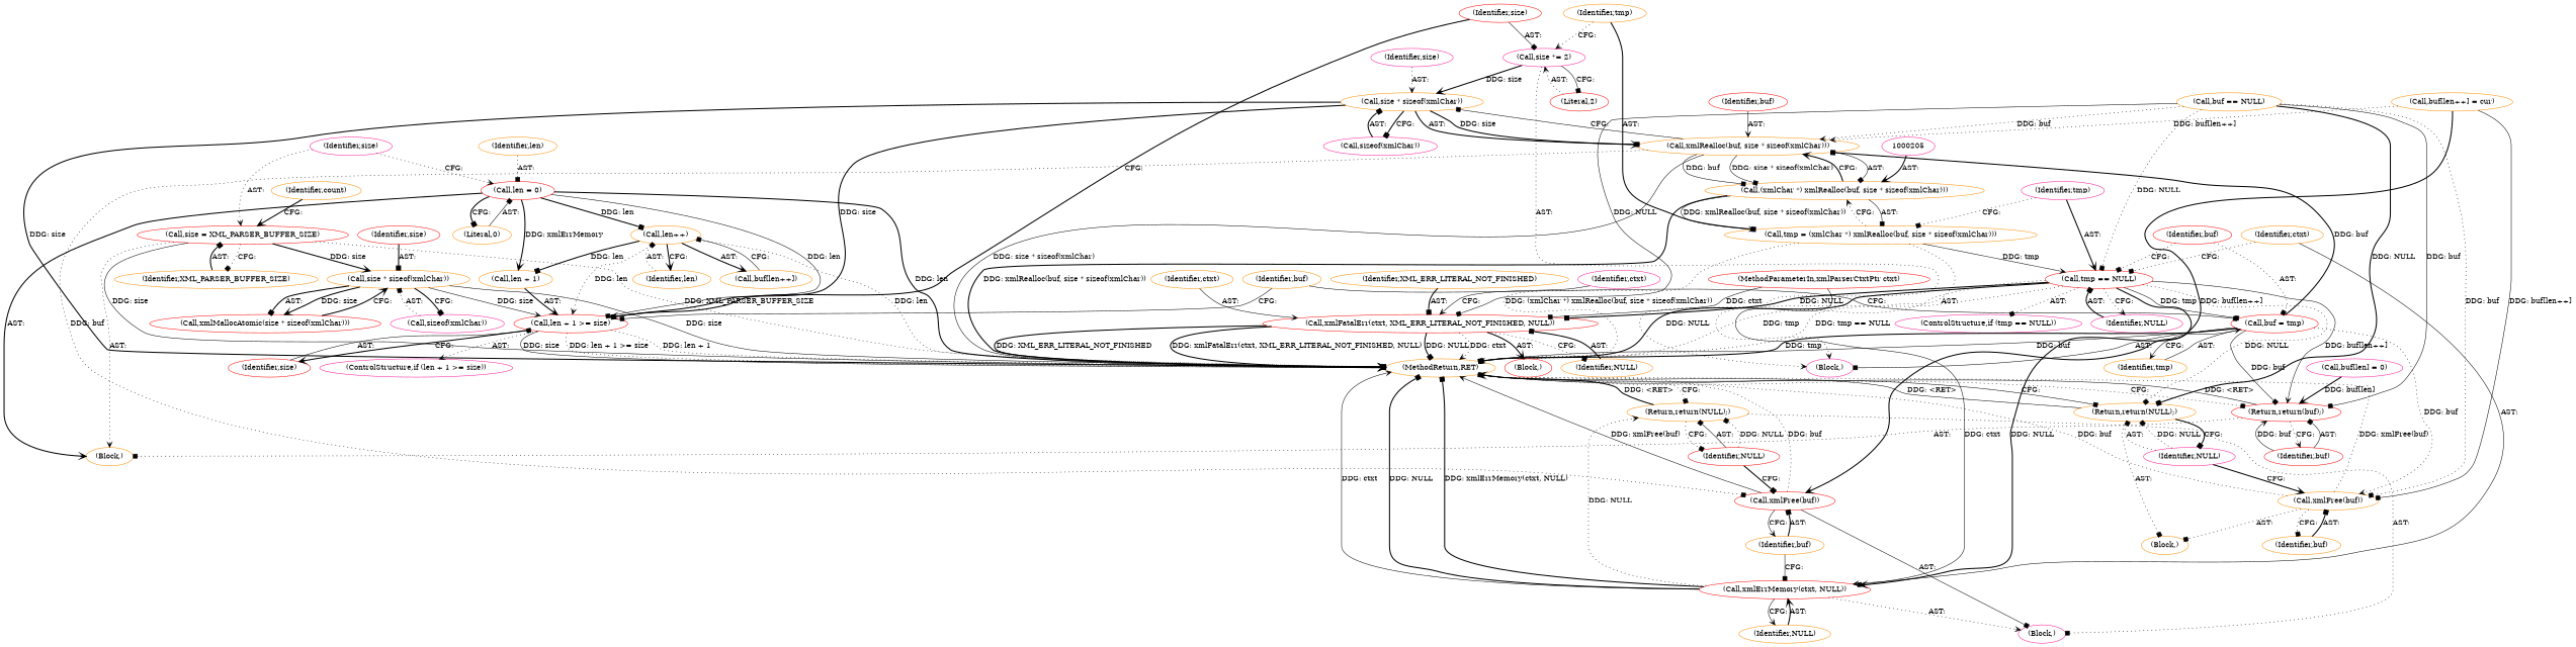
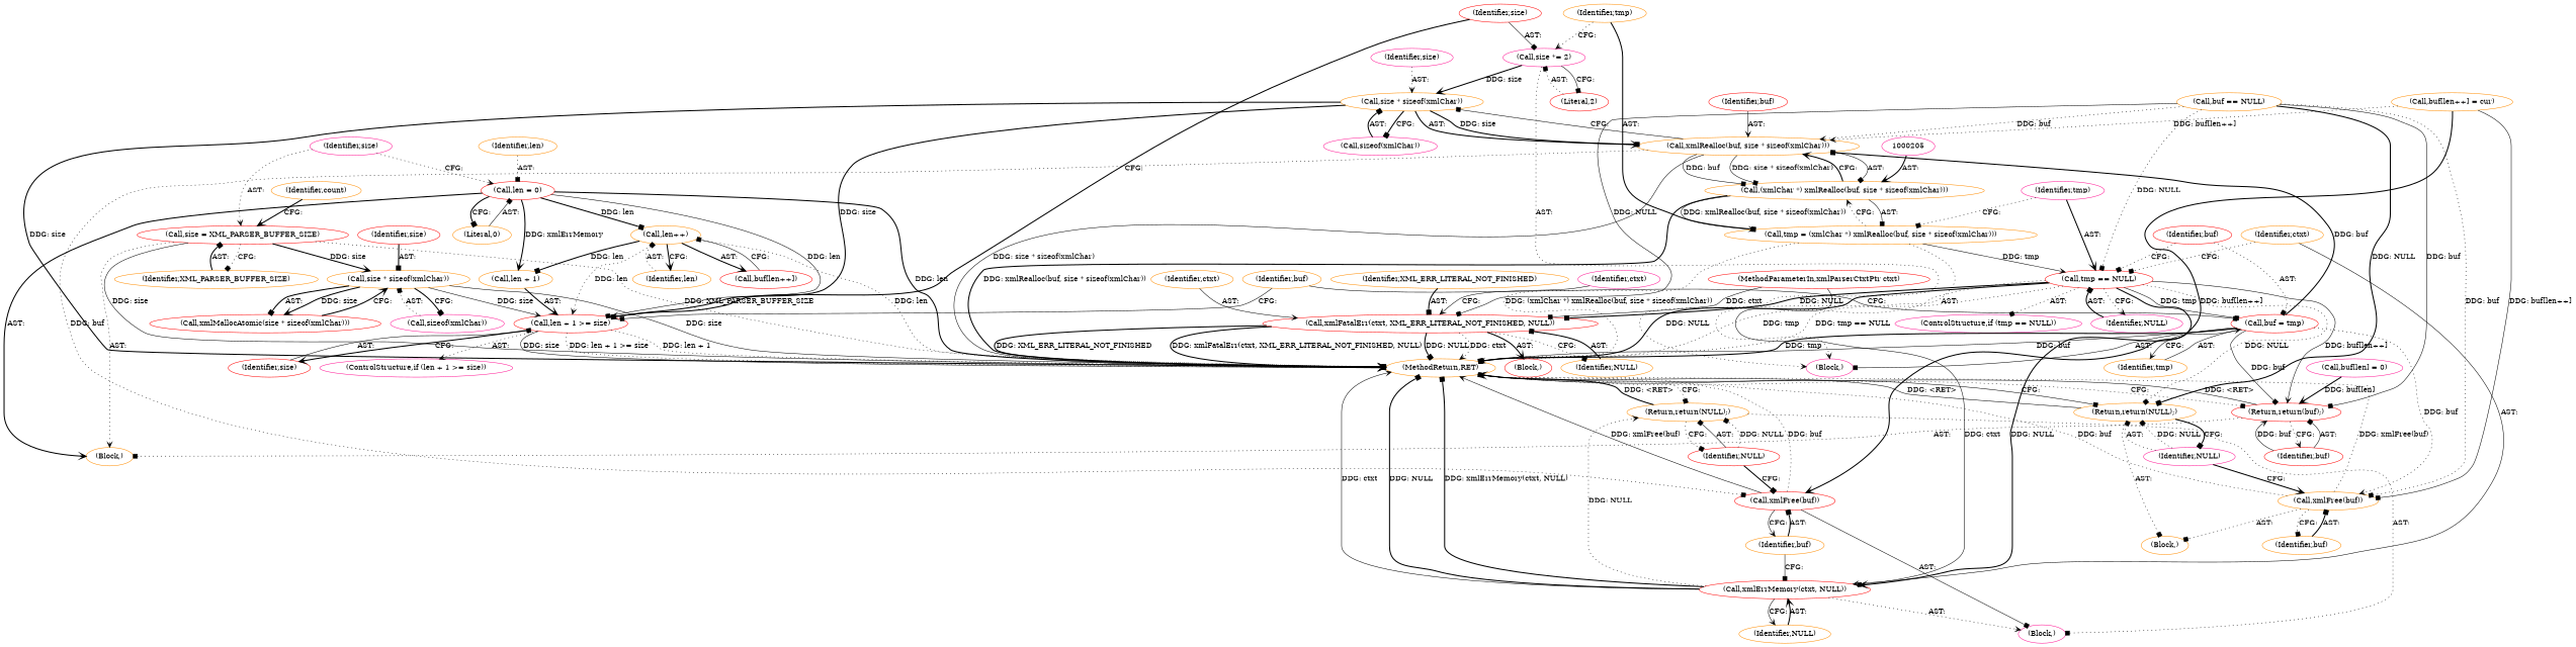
  digraph {
    node [color=darkorange]
    edge [arrowhead=box style=bold]
    n1 [label="(Call,size * sizeof(xmlChar))"]
    n2 [color=red label="(Call,len + 1 >= size)"]
    n3 [label="(Call,xmlRealloc(buf, size * sizeof(xmlChar)))"]
    n4 [color=deeppink label="(Call,sizeof(xmlChar))"]
    n5 [label="(MethodReturn,RET)"]
    n6 [color=red label="(Identifier,size)"]
    n7 [color=deeppink label="(ControlStructure,if (len + 1 >= size))"]
    n8 [label="(Call,(xmlChar *) xmlRealloc(buf, size * sizeof(xmlChar)))"]
    n9 [color=red label="(Call,xmlFree(buf))"]
    n10 [label="(Return,return(NULL);)"]
    n11 [label="(Return,return(NULL);)"]
    n12 [color=red label="(Return,return(buf);)"]
    n13 [color=deeppink label="(Call,size *= 2)"]
    n14 [color=deeppink label="(Block,)"]
    n15 [color=red label="(Literal,2)"]
    n16 [label="(Call,len++)"]
-   n17 [label="(Call,buf[len++])"]
+   n17 [color=red label="(Call,buf[len++])"]
    n18 [label="(Identifier,len)"]
    n19 [label="(Call,len + 1)"]
    n20 [color=red label="(Call,len = 0)"]
    n21 [label="(Literal,0)"]
    n22 [label="(Block,)"]
    n23 [label="(Call,size * sizeof(xmlChar))"]
    n24 [color=red label="(Call,xmlMallocAtomic(size * sizeof(xmlChar)))"]
    n25 [color=deeppink label="(Call,sizeof(xmlChar))"]
    n26 [color=red label="(Call,size = XML_PARSER_BUFFER_SIZE)"]
    n27 [label="(Identifier,XML_PARSER_BUFFER_SIZE)"]
    n28 [label="(Call,tmp = (xmlChar *) xmlRealloc(buf, size * sizeof(xmlChar)))"]
    n29 [color=deeppink label="(Block,)"]
    n30 [label="(Identifier,buf)"]
    n31 [color=red label="(Call,tmp == NULL)"]
    n32 [color=red label="(Call,xmlErrMemory(ctxt, NULL))"]
    n33 [color=red label="(Call,buf = tmp)"]
    n34 [color=red label="(Call,xmlFatalErr(ctxt, XML_ERR_LITERAL_NOT_FINISHED, NULL))"]
    n35 [color=deeppink label="(ControlStructure,if (tmp == NULL))"]
    n36 [color=deeppink label="(Identifier,NULL)"]
    n37 [label="(Identifier,NULL)"]
    n38 [label="(Call,xmlFree(buf))"]
    n39 [label="(Identifier,tmp)"]
    n40 [label="(Block,)"]
    n41 [color=deeppink label="(Identifier,NULL)"]
    n42 [color=red label="(Block,)"]
    n43 [label="(Identifier,NULL)"]
    n44 [color=red label="(Identifier,NULL)"]
    n45 [label="(Identifier,buf)"]
    n46 [color=red label="(Identifier,buf)"]
    n47 [label="(Call,buf == NULL)"]
    n48 [label="(Identifier,XML_ERR_LITERAL_NOT_FINISHED)"]
    n49 [color=red label="(Identifier,buf)"]
    n50 [label="(Identifier,len)"]
    n51 [label="(Identifier,count)"]
    n52 [color=deeppink label="(Identifier,tmp)"]
    n53 [label="(Identifier,tmp)"]
    n54 [color=red label="(Identifier,size)"]
    n55 [label="(Identifier,buf)"]
    n56 [color=red label="(Identifier,buf)"]
    n57 [color=red label="(Identifier,size)"]
    n58 [color=red label="(MethodParameterIn,xmlParserCtxtPtr ctxt)"]
    n59 [color=deeppink label="(Call,buf[len] = 0)"]
    n60 [color=deeppink label="(Identifier,ctxt)"]
    n61 [color=deeppink label="(Identifier,size)"]
    n62 [label="(Identifier,ctxt)"]
    n63 [label="(Identifier,ctxt)"]
    n64 [color=deeppink label="(Identifier,size)"]
    n65 [label="(Call,buf[len++] = cur)"]
    1000205 [color=deeppink]
    n1 -> n2 [label="DDG: size"]
    n1 -> n3 [label="AST: "]
    n1 -> n3 [arrowhead=vee label="DDG: size"]
    n1 -> n4 [label="CFG: "]
    n1 -> n5 [arrowhead=vee label="DDG: size"]
    n2 -> n5 [label="DDG: len + 1" style=dotted]
    n2 -> n5 [arrowhead=vee label="DDG: size" style=solid]
    n2 -> n5 [arrowhead=vee label="DDG: len + 1 >= size" style=dotted]
    n2 -> n6 [arrowhead=vee label="CFG: "]
    n2 -> n7 [arrowhead=vee label="AST: " style=dotted]
    n3 -> n1 [label="CFG: " style=solid]
    n3 -> n5 [label="DDG: size * sizeof(xmlChar)" style=solid]
    n3 -> n8 [label="AST: " style=solid]
    n3 -> n8 [label="DDG: buf" style=solid]
    n3 -> n8 [label="DDG: size * sizeof(xmlChar)" style=solid]
    n3 -> n9 [label="DDG: buf" style=dotted]
    n4 -> n1 [label="AST: "]
    n5 -> n10 [label="CFG: " style=solid]
    n5 -> n11 [label="CFG: " style=dotted]
    n5 -> n12 [label="CFG: " style=dotted]
    n6 -> n2 [label="AST: " style=solid]
    n8 -> n3 [arrowhead=vee label="CFG: "]
    n8 -> n5 [label="DDG: xmlRealloc(buf, size * sizeof(xmlChar))"]
    n8 -> n28 [label="AST: " style=solid]
    n8 -> n28 [arrowhead=vee label="DDG: xmlRealloc(buf, size * sizeof(xmlChar))" style=solid]
    n9 -> n5 [arrowhead=vee label="DDG: buf" style=dotted]
    n9 -> n5 [arrowhead=vee label="DDG: xmlFree(buf)" style=solid]
    n9 -> n29 [label="AST: " style=solid]
    n9 -> n30 [arrowhead=vee label="CFG: " style=solid]
    n10 -> n5 [arrowhead=vee label="DDG: <RET>" style=solid]
    n10 -> n40 [label="AST: " style=dotted]
    n10 -> n41 [label="CFG: "]
    n11 -> n5 [arrowhead=vee label="DDG: <RET>"]
    n11 -> n29 [label="AST: " style=dotted]
    n11 -> n44 [label="CFG: " style=dotted]
    n12 -> n5 [arrowhead=vee label="DDG: <RET>" style=solid]
    n12 -> n22 [label="AST: " style=dotted]
    n12 -> n46 [arrowhead=vee label="CFG: " style=dotted]
    n13 -> n1 [arrowhead=vee label="DDG: size"]
    n13 -> n14 [arrowhead=vee label="AST: " style=dotted]
    n13 -> n15 [label="CFG: " style=solid]
-   n15 -> n13 [arrowhead=vee label="AST: " style=dotted]
+   n15 -> n13 [label="AST: " style=dotted]
    n16 -> n2 [arrowhead=vee label="DDG: len" style=dotted]
    n16 -> n5 [label="DDG: len" style=dotted]
    n16 -> n17 [arrowhead=vee label="AST: "]
    n16 -> n18 [arrowhead=vee label="CFG: "]
    n16 -> n19 [label="DDG: len"]
    n17 -> n16 [label="CFG: " style=solid]
    n18 -> n16 [label="AST: " style=dotted]
    n19 -> n2 [arrowhead=vee label="AST: "]
    n20 -> n2 [label="DDG: len" style=solid]
    n20 -> n5 [arrowhead=vee label="DDG: len"]
    n20 -> n16 [label="DDG: len"]
    n20 -> n19 [arrowhead=vee label="DDG: xmlErrMemory"]
    n20 -> n21 [label="CFG: "]
    n20 -> n22 [arrowhead=vee label="AST: "]
    n21 -> n20 [label="AST: " style=solid]
    n23 -> n2 [arrowhead=vee label="DDG: size" style=solid]
    n23 -> n5 [label="DDG: size" style=solid]
    n23 -> n24 [label="AST: "]
    n23 -> n24 [arrowhead=vee label="DDG: size"]
    n23 -> n25 [label="CFG: "]
    n24 -> n23 [arrowhead=vee label="CFG: "]
    n25 -> n23 [label="AST: " style=dotted]
    n26 -> n5 [label="DDG: size" style=solid]
    n26 -> n5 [label="DDG: XML_PARSER_BUFFER_SIZE" style=dotted]
    n26 -> n22 [arrowhead=vee label="AST: " style=dotted]
    n26 -> n23 [arrowhead=vee label="DDG: size"]
    n26 -> n27 [label="CFG: " style=dotted]
    n27 -> n26 [label="AST: "]
    n28 -> n5 [arrowhead=vee label="DDG: (xmlChar *) xmlRealloc(buf, size * sizeof(xmlChar))" style=dotted]
    n28 -> n8 [arrowhead=vee label="CFG: " style=dotted]
    n28 -> n14 [arrowhead=vee label="AST: " style=dotted]
    n28 -> n31 [arrowhead=vee label="DDG: tmp" style=solid]
    n30 -> n9 [label="AST: "]
    n30 -> n32 [label="CFG: " style=solid]
    n31 -> n5 [label="DDG: tmp" style=dotted]
    n31 -> n5 [label="DDG: tmp == NULL" style=dotted]
    n31 -> n5 [label="DDG: NULL"]
    n31 -> n10 [label="DDG: NULL" style=dotted]
    n31 -> n12 [arrowhead=vee label="DDG: buf[len++]" style=solid]
    n31 -> n32 [arrowhead=vee label="DDG: NULL"]
    n31 -> n33 [label="DDG: tmp" style=solid]
    n31 -> n34 [label="DDG: NULL"]
    n31 -> n35 [label="AST: " style=dotted]
    n31 -> n36 [arrowhead=vee label="CFG: " style=dotted]
    n32 -> n5 [label="DDG: NULL"]
    n32 -> n5 [label="DDG: xmlErrMemory(ctxt, NULL)"]
    n32 -> n5 [arrowhead=vee label="DDG: ctxt" style=solid]
    n32 -> n11 [arrowhead=vee label="DDG: NULL" style=dotted]
    n32 -> n29 [arrowhead=vee label="AST: " style=dotted]
    n32 -> n37 [arrowhead=vee label="CFG: " style=solid]
    n33 -> n3 [label="DDG: buf"]
    n33 -> n5 [label="DDG: buf" style=solid]
    n33 -> n5 [label="DDG: tmp"]
    n33 -> n12 [label="DDG: buf" style=solid]
    n33 -> n14 [label="AST: " style=solid]
    n33 -> n38 [arrowhead=vee label="DDG: buf" style=dotted]
    n33 -> n39 [arrowhead=vee label="CFG: " style=solid]
    n34 -> n5 [label="DDG: NULL"]
    n34 -> n5 [arrowhead=vee label="DDG: ctxt" style=dotted]
    n34 -> n5 [arrowhead=vee label="DDG: XML_ERR_LITERAL_NOT_FINISHED"]
    n34 -> n5 [arrowhead=vee label="DDG: xmlFatalErr(ctxt, XML_ERR_LITERAL_NOT_FINISHED, NULL)"]
    n34 -> n42 [arrowhead=vee label="AST: "]
    n34 -> n43 [label="CFG: " style=dotted]
    n36 -> n31 [label="AST: "]
    n37 -> n32 [arrowhead=vee label="AST: "]
    n38 -> n5 [label="DDG: xmlFree(buf)" style=dotted]
    n38 -> n5 [label="DDG: buf" style=dotted]
    n38 -> n40 [label="AST: " style=dotted]
    n38 -> n45 [label="CFG: " style=dotted]
    n39 -> n33 [arrowhead=vee label="AST: " style=solid]
    n41 -> n10 [label="AST: " style=dotted]
    n41 -> n10 [label="DDG: NULL" style=dotted]
    n41 -> n38 [arrowhead=vee label="CFG: "]
    n43 -> n34 [label="AST: "]
    n44 -> n9 [label="CFG: "]
    n44 -> n11 [label="AST: " style=solid]
    n44 -> n11 [label="DDG: NULL" style=dotted]
    n45 -> n38 [label="AST: "]
    n46 -> n12 [label="AST: " style=solid]
    n46 -> n12 [arrowhead=vee label="DDG: buf" style=solid]
    n47 -> n3 [arrowhead=vee label="DDG: buf" style=dotted]
    n47 -> n10 [label="DDG: NULL"]
    n47 -> n12 [label="DDG: buf" style=solid]
    n47 -> n31 [label="DDG: NULL" style=dotted]
    n47 -> n34 [label="DDG: NULL" style=solid]
    n47 -> n38 [label="DDG: buf" style=dotted]
    n48 -> n34 [label="AST: "]
    n49 -> n31 [label="CFG: " style=dotted]
    n49 -> n33 [label="AST: " style=dotted]
    n50 -> n20 [label="AST: " style=dotted]
    n51 -> n26 [arrowhead=vee label="CFG: "]
    n52 -> n28 [label="CFG: " style=dotted]
    n52 -> n31 [arrowhead=vee label="AST: "]
    n53 -> n13 [arrowhead=vee label="CFG: " style=dotted]
    n53 -> n28 [label="AST: "]
    n54 -> n2 [arrowhead=vee label="CFG: "]
    n54 -> n13 [label="AST: " style=solid]
    n55 -> n2 [label="CFG: " style=solid]
    n55 -> n33 [label="CFG: " style=solid]
    n56 -> n3 [arrowhead=vee label="AST: " style=solid]
    n57 -> n23 [label="AST: "]
    n58 -> n32 [label="DDG: ctxt" style=solid]
    n58 -> n34 [label="DDG: ctxt" style=solid]
    n59 -> n12 [arrowhead=vee label="DDG: buf[len]"]
    n60 -> n34 [arrowhead=vee label="CFG: " style=solid]
    n61 -> n20 [arrowhead=vee label="CFG: " style=dotted]
    n61 -> n26 [arrowhead=vee label="AST: " style=dotted]
    n62 -> n34 [arrowhead=vee label="AST: " style=solid]
    n63 -> n31 [label="CFG: " style=dotted]
    n63 -> n32 [arrowhead=vee label="AST: " style=solid]
    n64 -> n1 [arrowhead=vee label="AST: " style=dotted]
    n65 -> n3 [arrowhead=vee label="DDG: buf[len++]" style=dotted]
    n65 -> n9 [arrowhead=vee label="DDG: buf[len++]"]
    n65 -> n38 [label="DDG: buf[len++]" style=solid]
    1000205 -> n8 [arrowhead=vee label="AST: "]
  }
